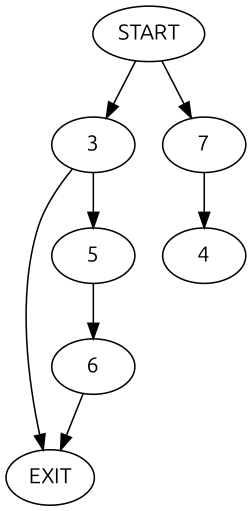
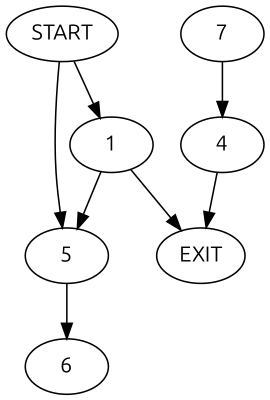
  digraph {
    fontname=Ubuntu
    node [fontname=Ubuntu]
    edge [fontname=Ubuntu]
    n1 [label=START]
-   1 [label=3]
+   1
    n3 [label=7]
    n4 [label=EXIT]
    5
    4
    6
    n1 -> 1
-   n1 -> n3
+   n1 -> 5
    1 -> n4
    1 -> 5
    n3 -> 4
    5 -> 6
-   6 -> n4
+   4 -> n4
  }
